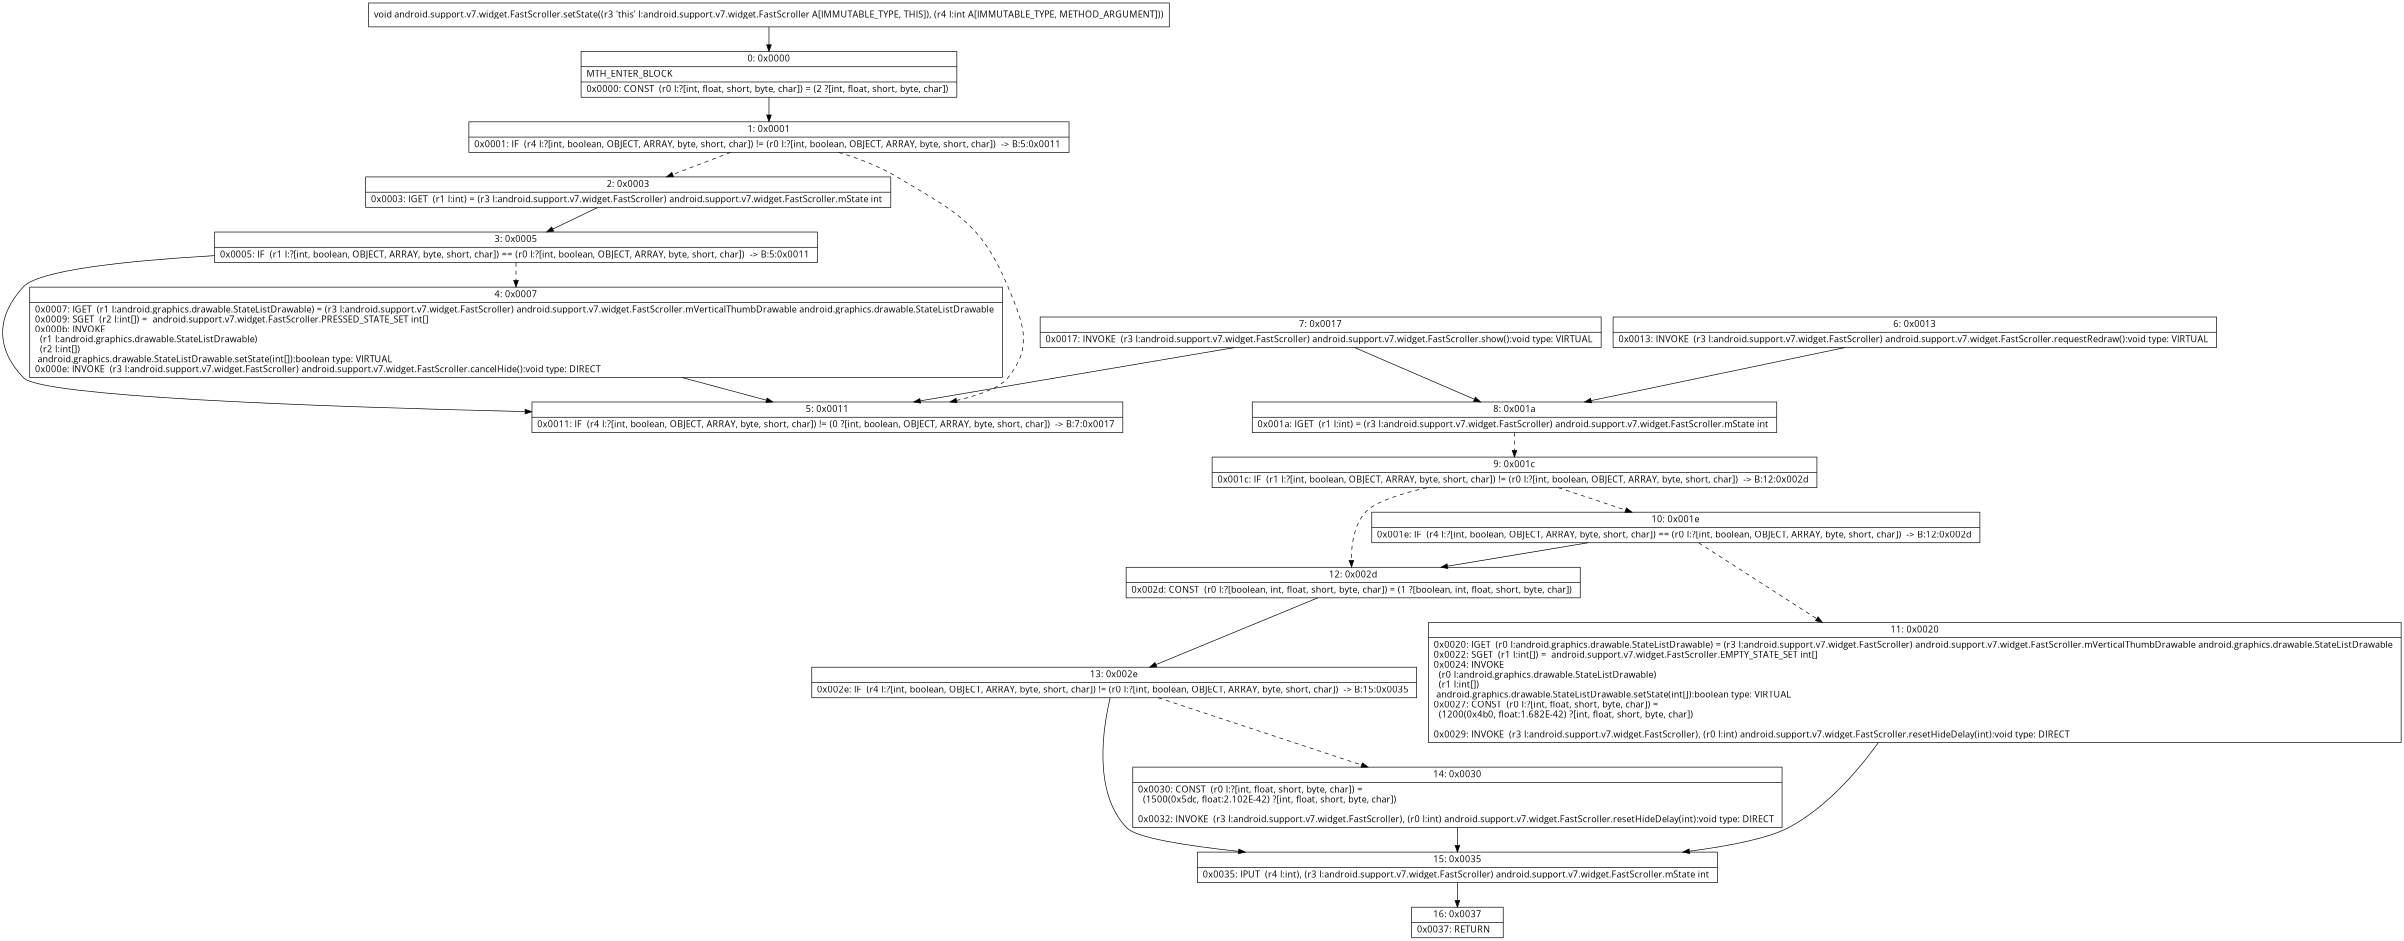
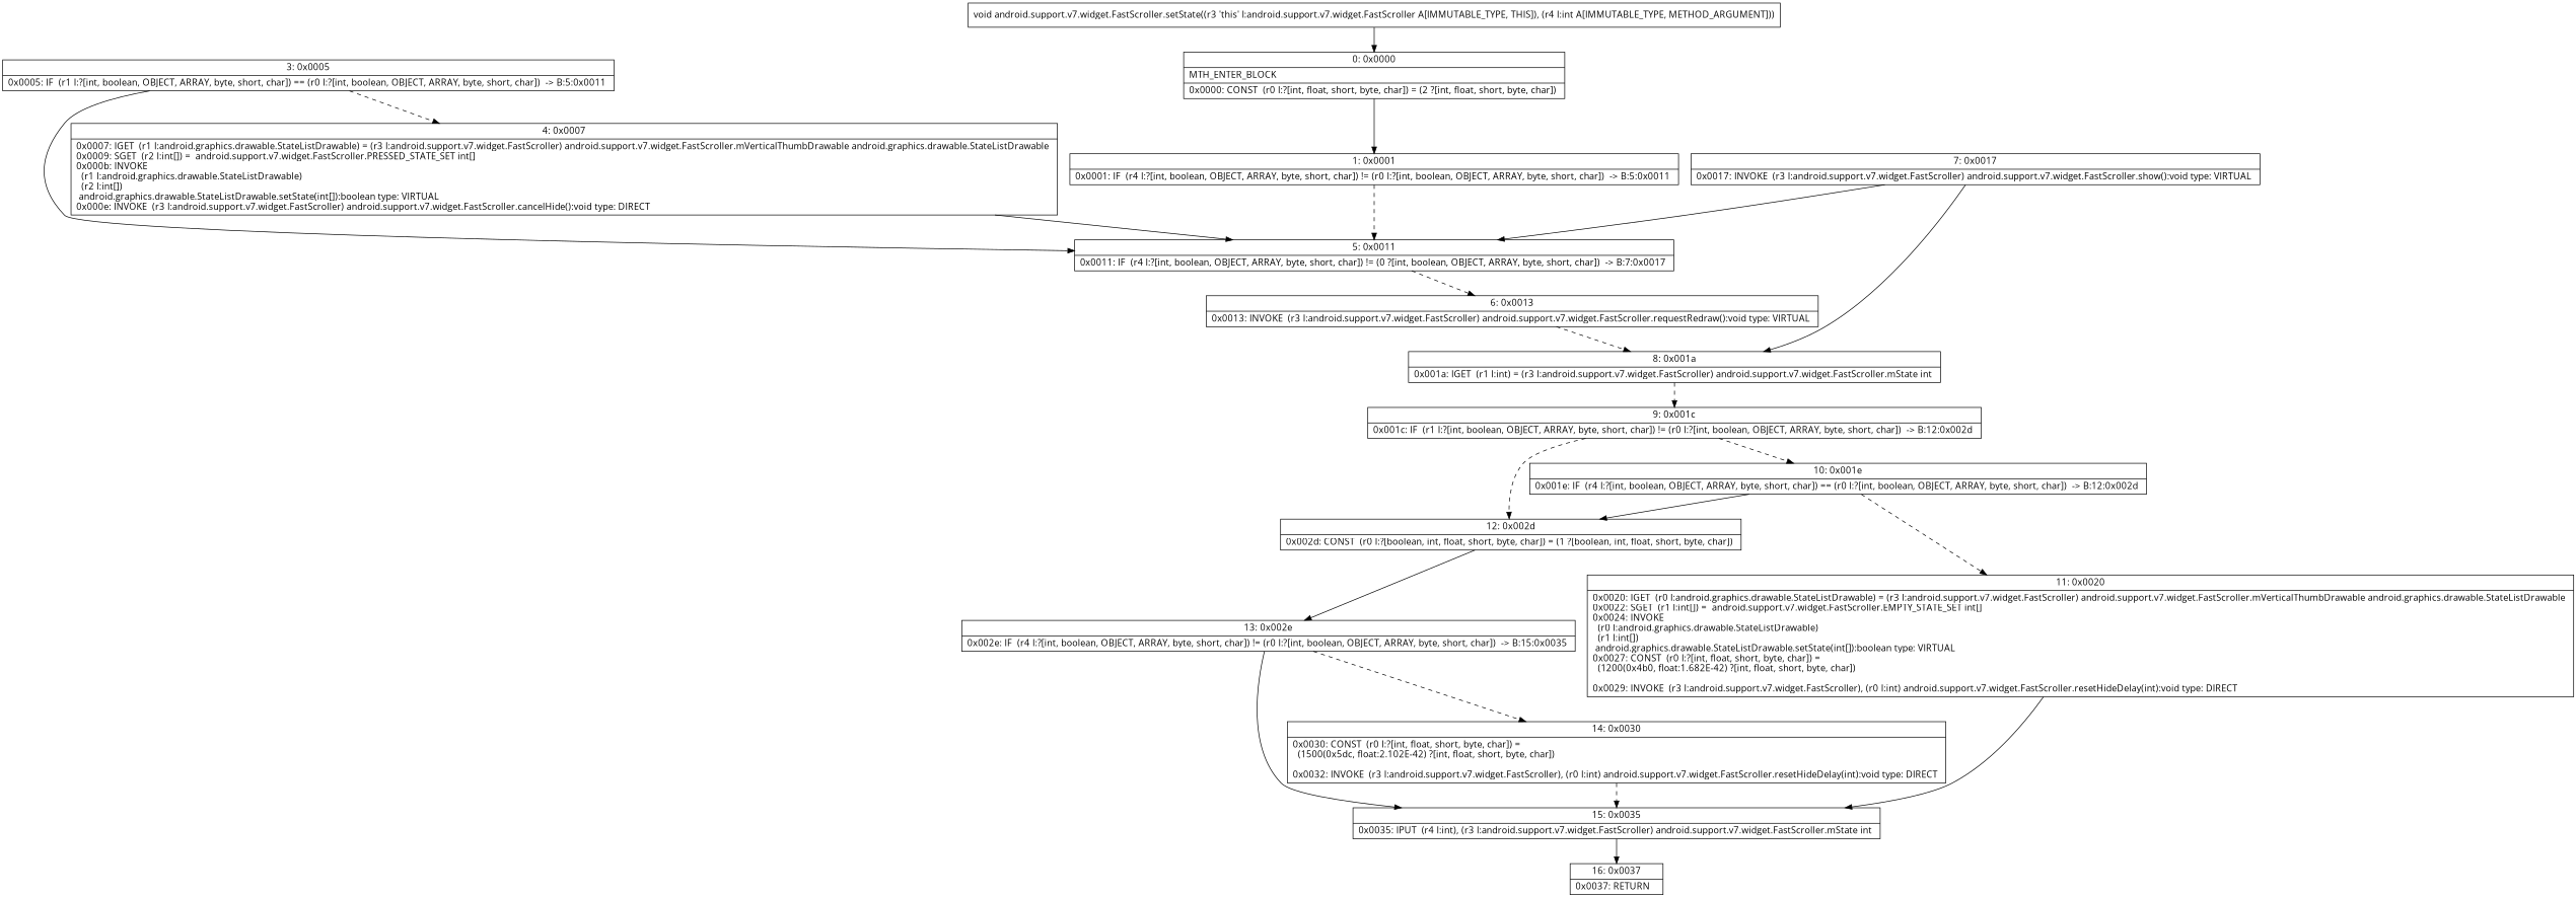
  digraph {
    fontname="Open Sans"
    node [fontname="Open Sans" shape=record]
    edge [fontname="Open Sans"]
    n1 [label="{0\:\ 0x0000|MTH_ENTER_BLOCK\l|0x0000: CONST  (r0 I:?[int, float, short, byte, char]) = (2 ?[int, float, short, byte, char]) \l}"]
    n2 [label="{1\:\ 0x0001|0x0001: IF  (r4 I:?[int, boolean, OBJECT, ARRAY, byte, short, char]) != (r0 I:?[int, boolean, OBJECT, ARRAY, byte, short, char])  \-\> B:5:0x0011 \l}"]
-   n3 [label="{2\:\ 0x0003|0x0003: IGET  (r1 I:int) = (r3 I:android.support.v7.widget.FastScroller) android.support.v7.widget.FastScroller.mState int \l}"]
    n4 [label="{5\:\ 0x0011|0x0011: IF  (r4 I:?[int, boolean, OBJECT, ARRAY, byte, short, char]) != (0 ?[int, boolean, OBJECT, ARRAY, byte, short, char])  \-\> B:7:0x0017 \l}"]
    n5 [label="{3\:\ 0x0005|0x0005: IF  (r1 I:?[int, boolean, OBJECT, ARRAY, byte, short, char]) == (r0 I:?[int, boolean, OBJECT, ARRAY, byte, short, char])  \-\> B:5:0x0011 \l}"]
    n6 [label="{6\:\ 0x0013|0x0013: INVOKE  (r3 I:android.support.v7.widget.FastScroller) android.support.v7.widget.FastScroller.requestRedraw():void type: VIRTUAL \l}"]
    n7 [label="{4\:\ 0x0007|0x0007: IGET  (r1 I:android.graphics.drawable.StateListDrawable) = (r3 I:android.support.v7.widget.FastScroller) android.support.v7.widget.FastScroller.mVerticalThumbDrawable android.graphics.drawable.StateListDrawable \l0x0009: SGET  (r2 I:int[]) =  android.support.v7.widget.FastScroller.PRESSED_STATE_SET int[] \l0x000b: INVOKE  \l  (r1 I:android.graphics.drawable.StateListDrawable)\l  (r2 I:int[])\l android.graphics.drawable.StateListDrawable.setState(int[]):boolean type: VIRTUAL \l0x000e: INVOKE  (r3 I:android.support.v7.widget.FastScroller) android.support.v7.widget.FastScroller.cancelHide():void type: DIRECT \l}"]
    n8 [label="{8\:\ 0x001a|0x001a: IGET  (r1 I:int) = (r3 I:android.support.v7.widget.FastScroller) android.support.v7.widget.FastScroller.mState int \l}"]
    n9 [label="{7\:\ 0x0017|0x0017: INVOKE  (r3 I:android.support.v7.widget.FastScroller) android.support.v7.widget.FastScroller.show():void type: VIRTUAL \l}"]
    n10 [label="{9\:\ 0x001c|0x001c: IF  (r1 I:?[int, boolean, OBJECT, ARRAY, byte, short, char]) != (r0 I:?[int, boolean, OBJECT, ARRAY, byte, short, char])  \-\> B:12:0x002d \l}"]
    n11 [label="{10\:\ 0x001e|0x001e: IF  (r4 I:?[int, boolean, OBJECT, ARRAY, byte, short, char]) == (r0 I:?[int, boolean, OBJECT, ARRAY, byte, short, char])  \-\> B:12:0x002d \l}"]
    n12 [label="{12\:\ 0x002d|0x002d: CONST  (r0 I:?[boolean, int, float, short, byte, char]) = (1 ?[boolean, int, float, short, byte, char]) \l}"]
    n13 [label="{11\:\ 0x0020|0x0020: IGET  (r0 I:android.graphics.drawable.StateListDrawable) = (r3 I:android.support.v7.widget.FastScroller) android.support.v7.widget.FastScroller.mVerticalThumbDrawable android.graphics.drawable.StateListDrawable \l0x0022: SGET  (r1 I:int[]) =  android.support.v7.widget.FastScroller.EMPTY_STATE_SET int[] \l0x0024: INVOKE  \l  (r0 I:android.graphics.drawable.StateListDrawable)\l  (r1 I:int[])\l android.graphics.drawable.StateListDrawable.setState(int[]):boolean type: VIRTUAL \l0x0027: CONST  (r0 I:?[int, float, short, byte, char]) = \l  (1200(0x4b0, float:1.682E\-42) ?[int, float, short, byte, char])\l \l0x0029: INVOKE  (r3 I:android.support.v7.widget.FastScroller), (r0 I:int) android.support.v7.widget.FastScroller.resetHideDelay(int):void type: DIRECT \l}"]
    n14 [label="{13\:\ 0x002e|0x002e: IF  (r4 I:?[int, boolean, OBJECT, ARRAY, byte, short, char]) != (r0 I:?[int, boolean, OBJECT, ARRAY, byte, short, char])  \-\> B:15:0x0035 \l}"]
    n15 [label="{15\:\ 0x0035|0x0035: IPUT  (r4 I:int), (r3 I:android.support.v7.widget.FastScroller) android.support.v7.widget.FastScroller.mState int \l}"]
    n16 [label="{16\:\ 0x0037|0x0037: RETURN   \l}"]
    n17 [label="{14\:\ 0x0030|0x0030: CONST  (r0 I:?[int, float, short, byte, char]) = \l  (1500(0x5dc, float:2.102E\-42) ?[int, float, short, byte, char])\l \l0x0032: INVOKE  (r3 I:android.support.v7.widget.FastScroller), (r0 I:int) android.support.v7.widget.FastScroller.resetHideDelay(int):void type: DIRECT \l}"]
    n18 [label="{void android.support.v7.widget.FastScroller.setState((r3 'this' I:android.support.v7.widget.FastScroller A[IMMUTABLE_TYPE, THIS]), (r4 I:int A[IMMUTABLE_TYPE, METHOD_ARGUMENT])) }"]
    n1 -> n2
-   n2 -> n3 [style=dashed]
    n2 -> n4 [style=dashed]
-   n3 -> n5
+   n4 -> n6 [style=dashed]
    n5 -> n4
    n5 -> n7 [style=dashed]
-   n6 -> n8
+   n6 -> n8 [style=dashed]
    n7 -> n4
    n8 -> n10 [style=dashed]
    n9 -> n4
    n9 -> n8
    n10 -> n11 [style=dashed]
    n10 -> n12 [style=dashed]
    n11 -> n12
    n11 -> n13 [style=dashed]
    n12 -> n14
    n13 -> n15
    n14 -> n15
    n14 -> n17 [style=dashed]
    n15 -> n16
-   n17 -> n15
+   n17 -> n15 [style=dashed]
    n18 -> n1
  }
